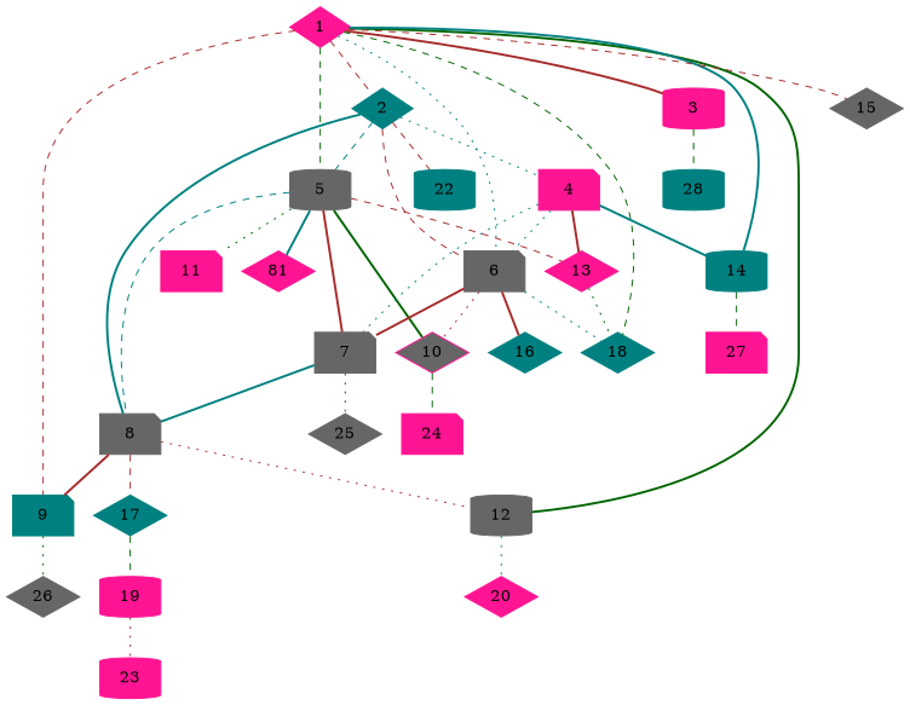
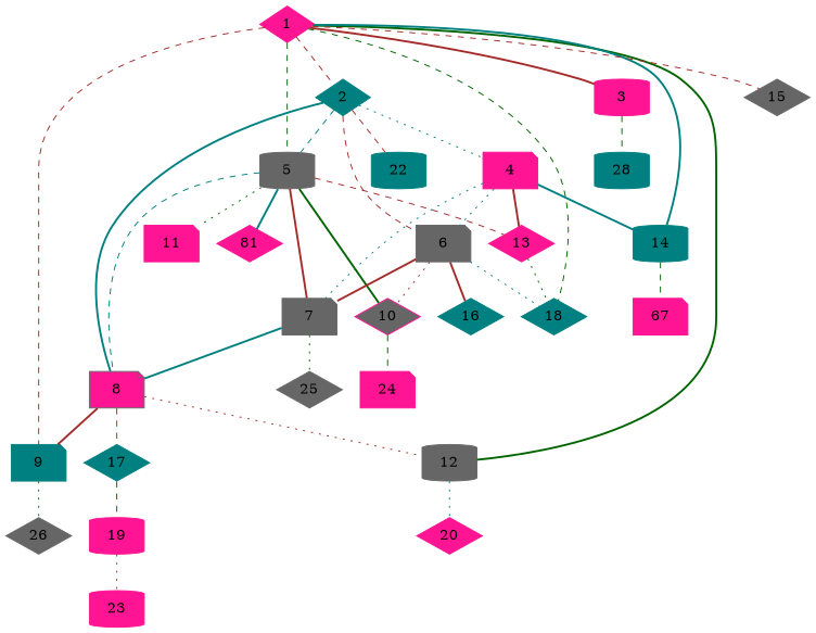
  graph {
    node [color=deeppink shape=diamond style=filled]
    edge [color=brown style=dashed weight=1.0]
    2 [color=teal]
    1
    3 [shape=cylinder]
    5 [color=gray40 shape=cylinder]
    6 [color=gray40 shape=note]
    9 [color=teal shape=note]
    12 [color=gray40 shape=cylinder]
    14 [color=teal shape=cylinder]
    15 [color=gray40]
    18 [color=teal]
    4 [shape=note]
-   8 [color=gray40 shape=note]
+   8 [color=gray40 shape=note fillcolor=deeppink]
    22 [color=teal shape=cylinder]
    28 [color=teal shape=cylinder]
    7 [color=gray40 shape=note]
    13
    10 [fillcolor=gray40]
    11 [shape=note]
    n19 [label=81]
    16 [color=teal]
    26 [color=gray40]
    20
-   27 [shape=note]
+   27 [shape=note label=67]
    17 [color=teal]
    25 [color=gray40]
    24 [shape=note]
    19 [shape=cylinder]
    23 [shape=cylinder]
    2 -- 5 [color=teal]
    2 -- 6
    2 -- 4 [color=teal style=dotted]
    2 -- 8 [color=teal style=bold]
    2 -- 22
    1 -- 2
    1 -- 3 [style=bold weight=2.0]
    1 -- 5 [color=darkgreen weight=14.0]
-   1 -- 6 [color=teal style=dotted weight=2.0]
    1 -- 9
    1 -- 12 [color=darkgreen style=bold]
    1 -- 14 [color=teal style=bold weight=2.0]
    1 -- 15
    1 -- 18 [color=darkgreen]
    3 -- 28 [color=darkgreen]
    5 -- 8 [color=teal]
    5 -- 7 [style=bold]
    5 -- 13
    5 -- 10 [color=darkgreen style=bold weight=2.0]
    5 -- 11 [color=darkgreen style=dotted]
    5 -- n19 [color=teal style=bold]
    6 -- 18 [color=teal style=dotted]
    6 -- 7 [style=bold]
    6 -- 10 [style=dotted]
    6 -- 16 [style=bold weight=3.0]
    9 -- 26 [color=darkgreen style=dotted]
    12 -- 20 [color=teal style=dotted]
    14 -- 27 [color=darkgreen]
    4 -- 6 [color=teal style=dotted]
    4 -- 14 [color=teal style=bold]
    4 -- 7 [color=teal style=dotted]
    4 -- 13 [style=bold]
    8 -- 9 [style=bold weight=2.0]
    8 -- 12 [style=dotted]
    8 -- 17 [weight=2.0]
    7 -- 8 [color=teal style=bold]
    7 -- 25 [color=darkgreen style=dotted weight=2.0]
    13 -- 18 [color=darkgreen style=dotted]
    10 -- 24 [color=darkgreen weight=2.0]
    17 -- 19 [color=darkgreen]
    19 -- 23 [style=dotted]
  }
